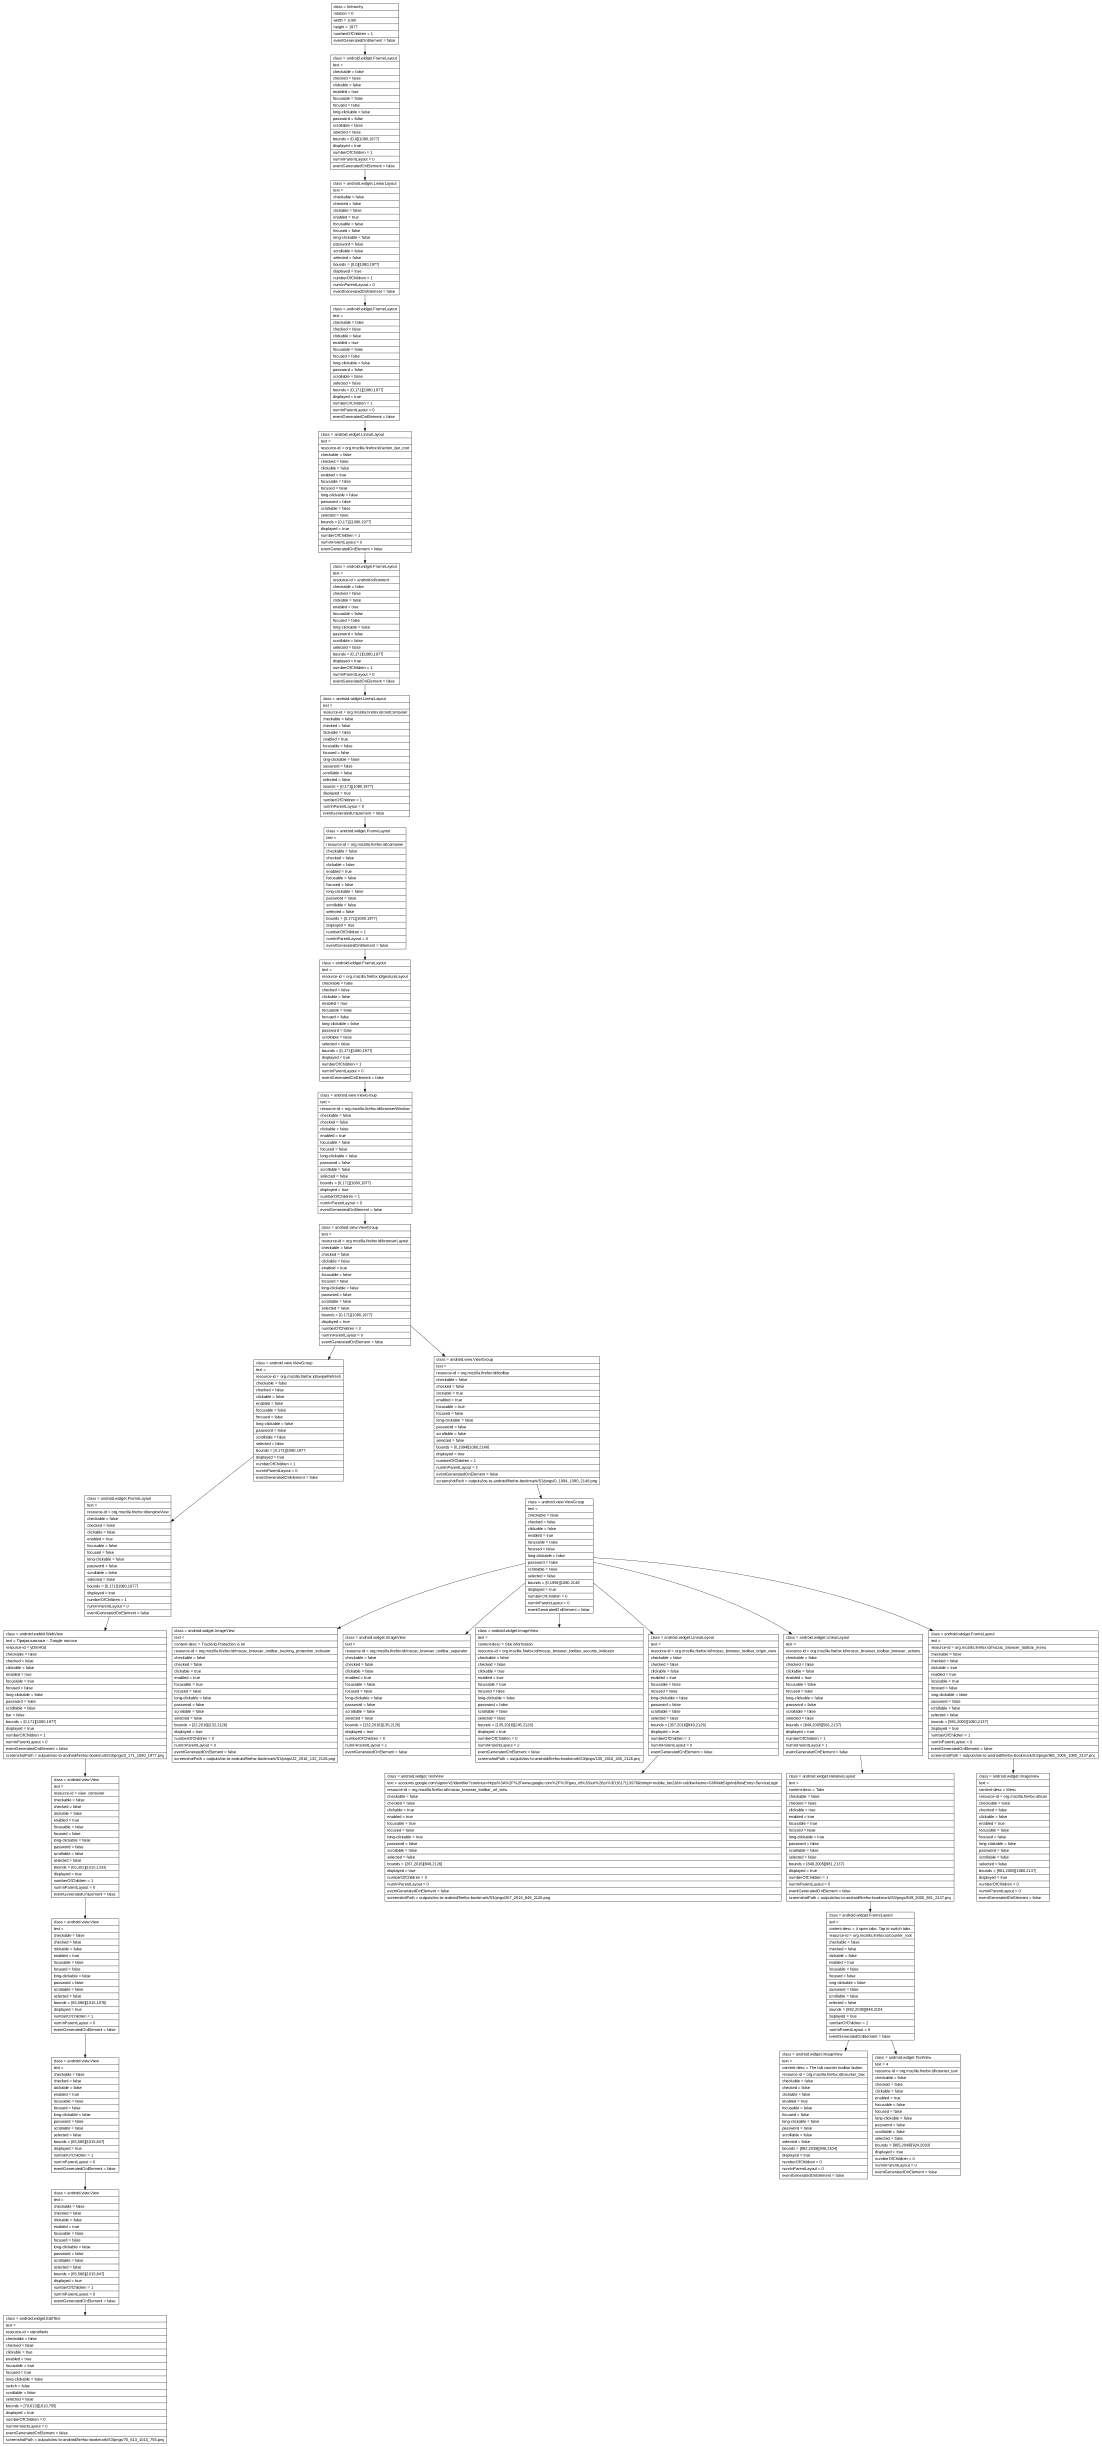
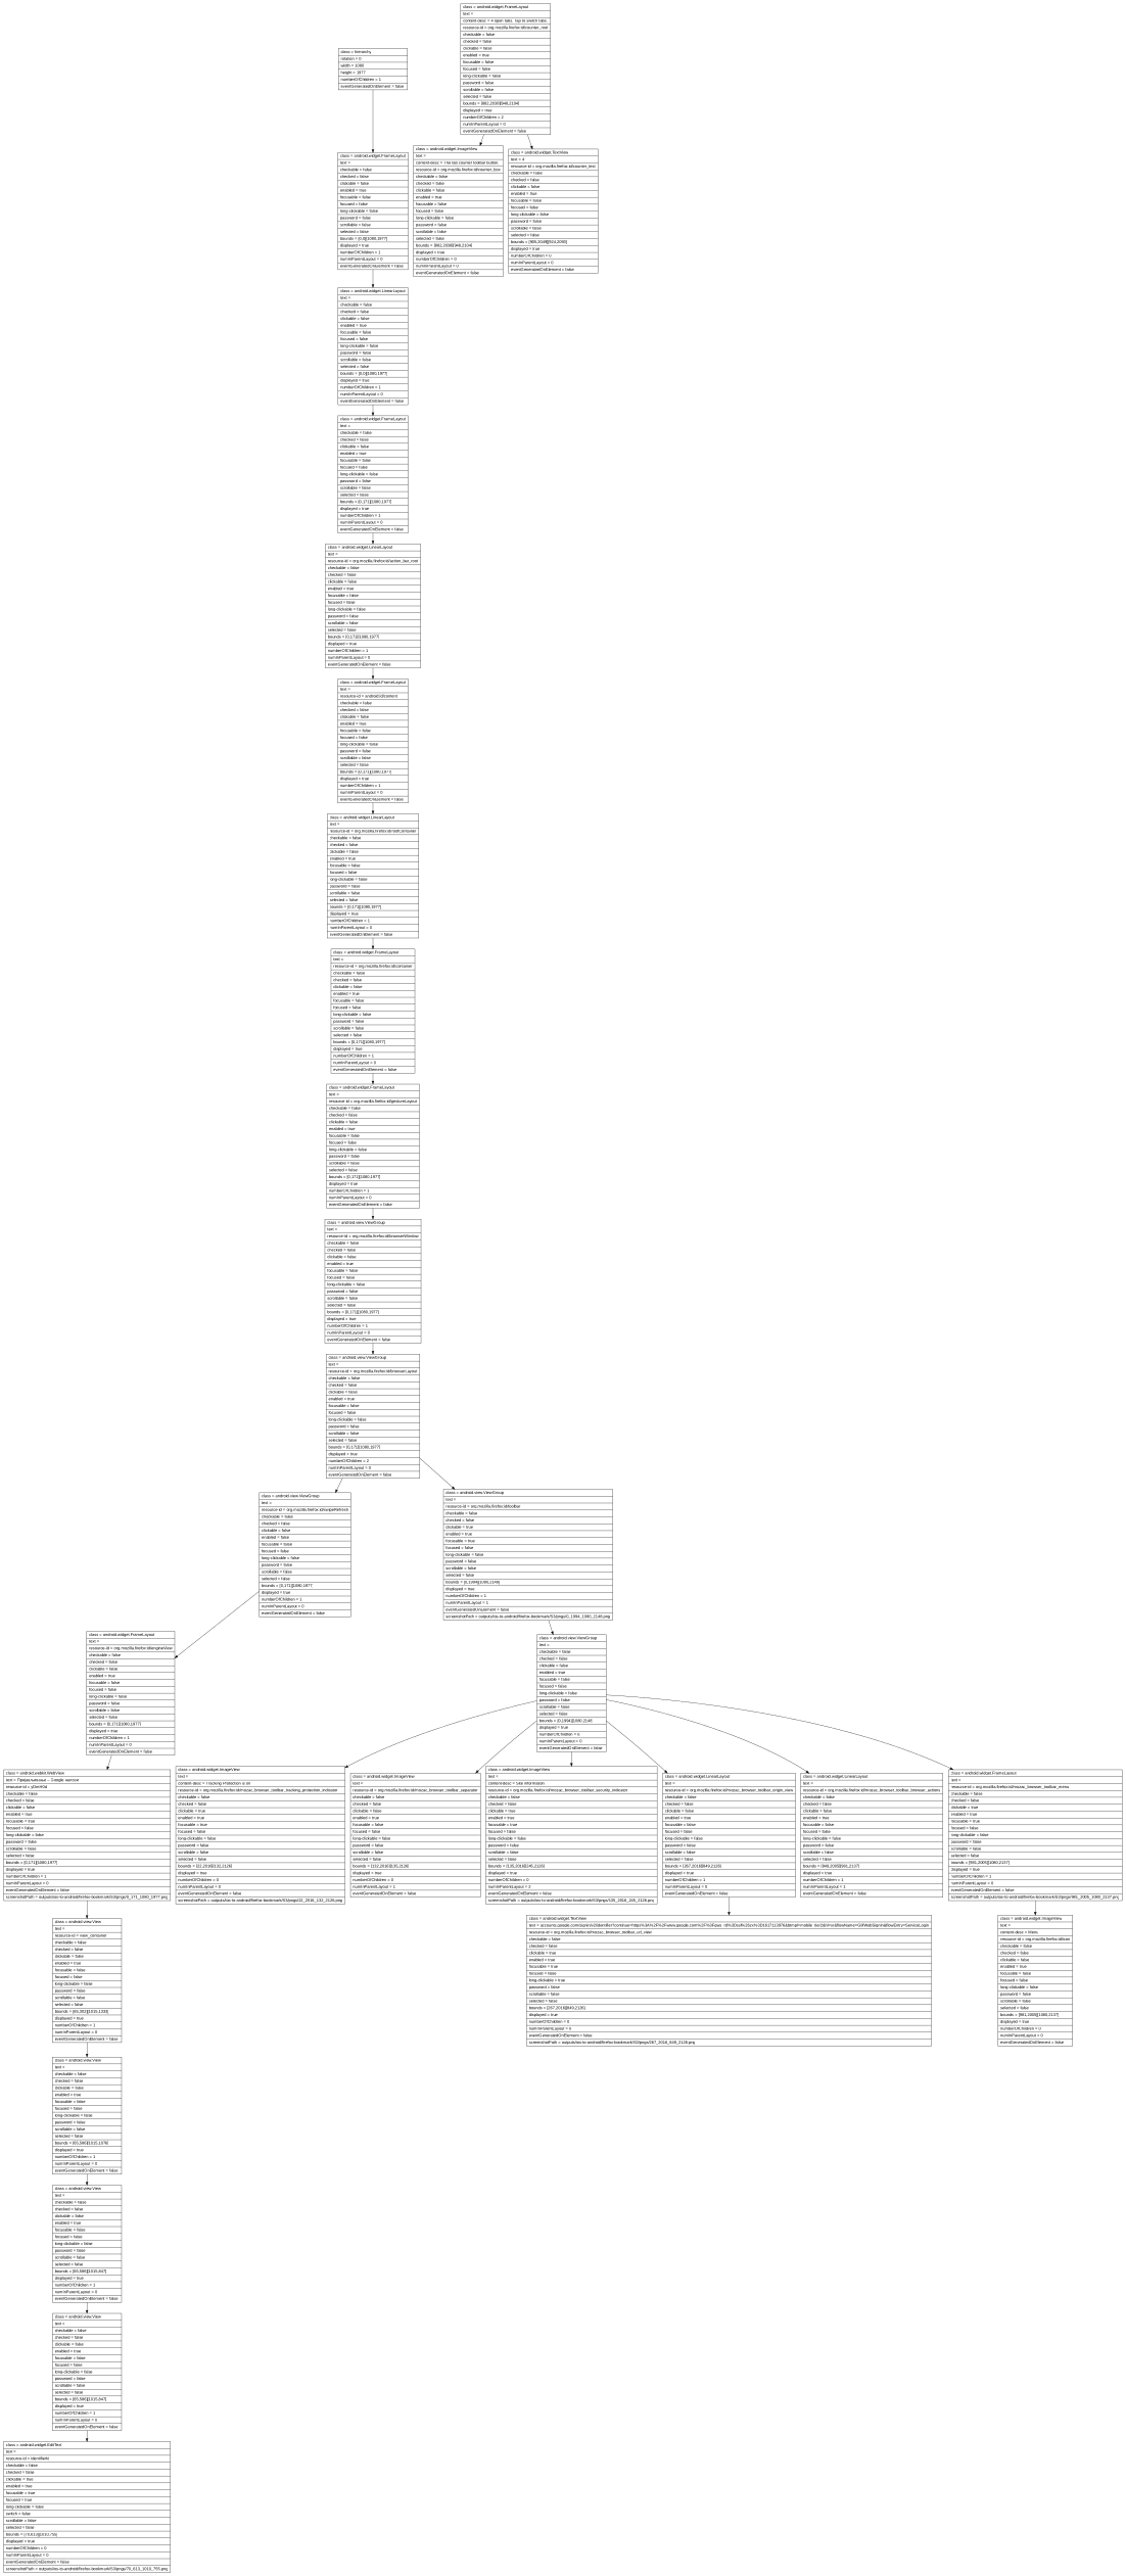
  digraph {
    node [fontname=Arial shape=record]
    n1 [label="{class = hierarchy\l|rotation = 0\l|width = 1080\l|height = 1977\l|numberOfChildren = 1\l|eventGeneratedOnElement = false \l}"]
    n2 [label="{class = android.widget.FrameLayout\l|text = \l|checkable = false\l|checked = false\l|clickable = false\l|enabled = true\l|focusable = false\l|focused = false\l|long-clickable = false\l|password = false\l|scrollable = false\l|selected = false\l|bounds = [0,0][1080,1977]\l|displayed = true\l|numberOfChildren = 1\l|numInParentLayout = 0\l|eventGeneratedOnElement = false \l}"]
    n3 [label="{class = android.widget.LinearLayout\l|text = \l|checkable = false\l|checked = false\l|clickable = false\l|enabled = true\l|focusable = false\l|focused = false\l|long-clickable = false\l|password = false\l|scrollable = false\l|selected = false\l|bounds = [0,0][1080,1977]\l|displayed = true\l|numberOfChildren = 1\l|numInParentLayout = 0\l|eventGeneratedOnElement = false \l}"]
    n4 [label="{class = android.widget.FrameLayout\l|text = \l|checkable = false\l|checked = false\l|clickable = false\l|enabled = true\l|focusable = false\l|focused = false\l|long-clickable = false\l|password = false\l|scrollable = false\l|selected = false\l|bounds = [0,171][1080,1977]\l|displayed = true\l|numberOfChildren = 1\l|numInParentLayout = 0\l|eventGeneratedOnElement = false \l}"]
    n5 [label="{class = android.widget.LinearLayout\l|text = \l|resource-id = org.mozilla.firefox:id/action_bar_root\l|checkable = false\l|checked = false\l|clickable = false\l|enabled = true\l|focusable = false\l|focused = false\l|long-clickable = false\l|password = false\l|scrollable = false\l|selected = false\l|bounds = [0,171][1080,1977]\l|displayed = true\l|numberOfChildren = 1\l|numInParentLayout = 0\l|eventGeneratedOnElement = false \l}"]
    n6 [label="{class = android.widget.FrameLayout\l|text = \l|resource-id = android:id/content\l|checkable = false\l|checked = false\l|clickable = false\l|enabled = true\l|focusable = false\l|focused = false\l|long-clickable = false\l|password = false\l|scrollable = false\l|selected = false\l|bounds = [0,171][1080,1977]\l|displayed = true\l|numberOfChildren = 1\l|numInParentLayout = 0\l|eventGeneratedOnElement = false \l}"]
    n7 [label="{class = android.widget.LinearLayout\l|text = \l|resource-id = org.mozilla.firefox:id/rootContainer\l|checkable = false\l|checked = false\l|clickable = false\l|enabled = true\l|focusable = false\l|focused = false\l|long-clickable = false\l|password = false\l|scrollable = false\l|selected = false\l|bounds = [0,171][1080,1977]\l|displayed = true\l|numberOfChildren = 1\l|numInParentLayout = 0\l|eventGeneratedOnElement = false \l}"]
    n8 [label="{class = android.widget.FrameLayout\l|text = \l|resource-id = org.mozilla.firefox:id/container\l|checkable = false\l|checked = false\l|clickable = false\l|enabled = true\l|focusable = false\l|focused = false\l|long-clickable = false\l|password = false\l|scrollable = false\l|selected = false\l|bounds = [0,171][1080,1977]\l|displayed = true\l|numberOfChildren = 1\l|numInParentLayout = 0\l|eventGeneratedOnElement = false \l}"]
    n9 [label="{class = android.widget.FrameLayout\l|text = \l|resource-id = org.mozilla.firefox:id/gestureLayout\l|checkable = false\l|checked = false\l|clickable = false\l|enabled = true\l|focusable = false\l|focused = false\l|long-clickable = false\l|password = false\l|scrollable = false\l|selected = false\l|bounds = [0,171][1080,1977]\l|displayed = true\l|numberOfChildren = 1\l|numInParentLayout = 0\l|eventGeneratedOnElement = false \l}"]
    n10 [label="{class = android.view.ViewGroup\l|text = \l|resource-id = org.mozilla.firefox:id/browserWindow\l|checkable = false\l|checked = false\l|clickable = false\l|enabled = true\l|focusable = false\l|focused = false\l|long-clickable = false\l|password = false\l|scrollable = false\l|selected = false\l|bounds = [0,171][1080,1977]\l|displayed = true\l|numberOfChildren = 1\l|numInParentLayout = 0\l|eventGeneratedOnElement = false \l}"]
    n11 [label="{class = android.view.ViewGroup\l|text = \l|resource-id = org.mozilla.firefox:id/browserLayout\l|checkable = false\l|checked = false\l|clickable = false\l|enabled = true\l|focusable = false\l|focused = false\l|long-clickable = false\l|password = false\l|scrollable = false\l|selected = false\l|bounds = [0,171][1080,1977]\l|displayed = true\l|numberOfChildren = 2\l|numInParentLayout = 0\l|eventGeneratedOnElement = false \l}"]
    n12 [label="{class = android.view.ViewGroup\l|text = \l|resource-id = org.mozilla.firefox:id/swipeRefresh\l|checkable = false\l|checked = false\l|clickable = false\l|enabled = false\l|focusable = false\l|focused = false\l|long-clickable = false\l|password = false\l|scrollable = false\l|selected = false\l|bounds = [0,171][1080,1977]\l|displayed = true\l|numberOfChildren = 1\l|numInParentLayout = 0\l|eventGeneratedOnElement = false \l}"]
    n13 [label="{class = android.view.ViewGroup\l|text = \l|resource-id = org.mozilla.firefox:id/toolbar\l|checkable = false\l|checked = false\l|clickable = true\l|enabled = true\l|focusable = true\l|focused = false\l|long-clickable = false\l|password = false\l|scrollable = false\l|selected = false\l|bounds = [0,1994][1080,2148]\l|displayed = true\l|numberOfChildren = 1\l|numInParentLayout = 1\l|eventGeneratedOnElement = false \l|screenshotPath = outputs/ios-to-android/firefox-bookmark/S3/pngs/0_1994_1080_2148.png\l}"]
    n14 [label="{class = android.widget.FrameLayout\l|text = \l|resource-id = org.mozilla.firefox:id/engineView\l|checkable = false\l|checked = false\l|clickable = false\l|enabled = true\l|focusable = false\l|focused = false\l|long-clickable = false\l|password = false\l|scrollable = false\l|selected = false\l|bounds = [0,171][1080,1977]\l|displayed = true\l|numberOfChildren = 1\l|numInParentLayout = 0\l|eventGeneratedOnElement = false \l}"]
    n15 [label="{class = android.view.ViewGroup\l|text = \l|checkable = false\l|checked = false\l|clickable = false\l|enabled = true\l|focusable = false\l|focused = false\l|long-clickable = false\l|password = false\l|scrollable = false\l|selected = false\l|bounds = [0,1994][1080,2148]\l|displayed = true\l|numberOfChildren = 6\l|numInParentLayout = 0\l|eventGeneratedOnElement = false \l}"]
-   n16 [label="{class = android.webkit.WebView\l|text = Пријављивање – Google налози\l|resource-id = yDmH0d\l|checkable = false\l|checked = false\l|clickable = false\l|enabled = true\l|focusable = true\l|focused = false\l|long-clickable = false\l|password = false\l|scrollable = false\l|bar = false\l|bounds = [0,171][1080,1977]\l|displayed = true\l|numberOfChildren = 1\l|numInParentLayout = 0\l|eventGeneratedOnElement = false \l|screenshotPath = outputs/ios-to-android/firefox-bookmark/S3/pngs/0_171_1080_1977.png\l}"]
+   n16 [label="{class = android.webkit.WebView\l|text = Пријављивање – Google налози\l|resource-id = yDmH0d\l|checkable = false\l|checked = false\l|clickable = false\l|enabled = true\l|focusable = true\l|focused = false\l|long-clickable = false\l|password = false\l|scrollable = false\l|selected = false\l|bounds = [0,171][1080,1977]\l|displayed = true\l|numberOfChildren = 1\l|numInParentLayout = 0\l|eventGeneratedOnElement = false \l|screenshotPath = outputs/ios-to-android/firefox-bookmark/S3/pngs/0_171_1080_1977.png\l}"]
    n17 [label="{class = android.widget.ImageView\l|text = \l|content-desc = Tracking Protection is on\l|resource-id = org.mozilla.firefox:id/mozac_browser_toolbar_tracking_protection_indicator\l|checkable = false\l|checked = false\l|clickable = true\l|enabled = true\l|focusable = true\l|focused = false\l|long-clickable = false\l|password = false\l|scrollable = false\l|selected = false\l|bounds = [22,2016][132,2126]\l|displayed = true\l|numberOfChildren = 0\l|numInParentLayout = 0\l|eventGeneratedOnElement = false \l|screenshotPath = outputs/ios-to-android/firefox-bookmark/S3/pngs/22_2016_132_2126.png\l}"]
    n18 [label="{class = android.widget.ImageView\l|text = \l|resource-id = org.mozilla.firefox:id/mozac_browser_toolbar_separator\l|checkable = false\l|checked = false\l|clickable = false\l|enabled = true\l|focusable = false\l|focused = false\l|long-clickable = false\l|password = false\l|scrollable = false\l|selected = false\l|bounds = [132,2016][135,2126]\l|displayed = true\l|numberOfChildren = 0\l|numInParentLayout = 1\l|eventGeneratedOnElement = false \l}"]
    n19 [label="{class = android.widget.ImageView\l|text = \l|content-desc = Site information\l|resource-id = org.mozilla.firefox:id/mozac_browser_toolbar_security_indicator\l|checkable = false\l|checked = false\l|clickable = true\l|enabled = true\l|focusable = true\l|focused = false\l|long-clickable = false\l|password = false\l|scrollable = false\l|selected = false\l|bounds = [135,2016][245,2126]\l|displayed = true\l|numberOfChildren = 0\l|numInParentLayout = 2\l|eventGeneratedOnElement = false \l|screenshotPath = outputs/ios-to-android/firefox-bookmark/S3/pngs/135_2016_245_2126.png\l}"]
    n20 [label="{class = android.widget.LinearLayout\l|text = \l|resource-id = org.mozilla.firefox:id/mozac_browser_toolbar_origin_view\l|checkable = false\l|checked = false\l|clickable = false\l|enabled = true\l|focusable = false\l|focused = false\l|long-clickable = false\l|password = false\l|scrollable = false\l|selected = false\l|bounds = [267,2016][849,2126]\l|displayed = true\l|numberOfChildren = 1\l|numInParentLayout = 0\l|eventGeneratedOnElement = false \l}"]
    n21 [label="{class = android.widget.LinearLayout\l|text = \l|resource-id = org.mozilla.firefox:id/mozac_browser_toolbar_browser_actions\l|checkable = false\l|checked = false\l|clickable = false\l|enabled = true\l|focusable = false\l|focused = false\l|long-clickable = false\l|password = false\l|scrollable = false\l|selected = false\l|bounds = [849,2005][981,2137]\l|displayed = true\l|numberOfChildren = 1\l|numInParentLayout = 1\l|eventGeneratedOnElement = false \l}"]
    n22 [label="{class = android.widget.FrameLayout\l|text = \l|resource-id = org.mozilla.firefox:id/mozac_browser_toolbar_menu\l|checkable = false\l|checked = false\l|clickable = true\l|enabled = true\l|focusable = true\l|focused = false\l|long-clickable = false\l|password = false\l|scrollable = false\l|selected = false\l|bounds = [981,2005][1080,2137]\l|displayed = true\l|numberOfChildren = 1\l|numInParentLayout = 0\l|eventGeneratedOnElement = false \l|screenshotPath = outputs/ios-to-android/firefox-bookmark/S3/pngs/981_2005_1080_2137.png\l}"]
    n23 [label="{class = android.view.View\l|text = \l|resource-id = view_container\l|checkable = false\l|checked = false\l|clickable = false\l|enabled = true\l|focusable = false\l|focused = false\l|long-clickable = false\l|password = false\l|scrollable = false\l|selected = false\l|bounds = [65,302][1015,1333]\l|displayed = true\l|numberOfChildren = 1\l|numInParentLayout = 0\l|eventGeneratedOnElement = false \l}"]
    n24 [label="{class = android.widget.TextView\l|text = accounts.google.com/signin/v2/identifier?continue=https%3A%2F%2Fwww.google.com%2F%3Fgws_rd%3Dssl%26zx%3D1617113976&btmpl=mobile_tier2&hl=sr&flowName=GlifWebSignIn&flowEntry=ServiceLogin\l|resource-id = org.mozilla.firefox:id/mozac_browser_toolbar_url_view\l|checkable = false\l|checked = false\l|clickable = true\l|enabled = true\l|focusable = true\l|focused = false\l|long-clickable = true\l|password = false\l|scrollable = false\l|selected = false\l|bounds = [267,2016][849,2126]\l|displayed = true\l|numberOfChildren = 0\l|numInParentLayout = 0\l|eventGeneratedOnElement = false \l|screenshotPath = outputs/ios-to-android/firefox-bookmark/S3/pngs/267_2016_849_2126.png\l}"]
-   n25 [label="{class = android.widget.RelativeLayout\l|text = \l|content-desc = Tabs\l|checkable = false\l|checked = false\l|clickable = true\l|enabled = true\l|focusable = true\l|focused = false\l|long-clickable = true\l|password = false\l|scrollable = false\l|selected = false\l|bounds = [849,2005][981,2137]\l|displayed = true\l|numberOfChildren = 1\l|numInParentLayout = 0\l|eventGeneratedOnElement = false \l|screenshotPath = outputs/ios-to-android/firefox-bookmark/S3/pngs/849_2005_981_2137.png\l}"]
    n26 [label="{class = android.widget.ImageView\l|text = \l|content-desc = Menu\l|resource-id = org.mozilla.firefox:id/icon\l|checkable = false\l|checked = false\l|clickable = false\l|enabled = true\l|focusable = false\l|focused = false\l|long-clickable = false\l|password = false\l|scrollable = false\l|selected = false\l|bounds = [981,2005][1080,2137]\l|displayed = true\l|numberOfChildren = 0\l|numInParentLayout = 0\l|eventGeneratedOnElement = false \l}"]
    n27 [label="{class = android.view.View\l|text = \l|checkable = false\l|checked = false\l|clickable = false\l|enabled = true\l|focusable = false\l|focused = false\l|long-clickable = false\l|password = false\l|scrollable = false\l|selected = false\l|bounds = [65,586][1015,1076]\l|displayed = true\l|numberOfChildren = 1\l|numInParentLayout = 0\l|eventGeneratedOnElement = false \l}"]
    n28 [label="{class = android.widget.FrameLayout\l|text = \l|content-desc = 4 open tabs. Tap to switch tabs.\l|resource-id = org.mozilla.firefox:id/counter_root\l|checkable = false\l|checked = false\l|clickable = false\l|enabled = true\l|focusable = false\l|focused = false\l|long-clickable = false\l|password = false\l|scrollable = false\l|selected = false\l|bounds = [882,2038][948,2104]\l|displayed = true\l|numberOfChildren = 2\l|numInParentLayout = 0\l|eventGeneratedOnElement = false \l}"]
    n29 [label="{class = android.view.View\l|text = \l|checkable = false\l|checked = false\l|clickable = false\l|enabled = true\l|focusable = false\l|focused = false\l|long-clickable = false\l|password = false\l|scrollable = false\l|selected = false\l|bounds = [65,586][1015,847]\l|displayed = true\l|numberOfChildren = 1\l|numInParentLayout = 0\l|eventGeneratedOnElement = false \l}"]
    n30 [label="{class = android.widget.ImageView\l|text = \l|content-desc = The tab counter toolbar button.\l|resource-id = org.mozilla.firefox:id/counter_box\l|checkable = false\l|checked = false\l|clickable = false\l|enabled = true\l|focusable = false\l|focused = false\l|long-clickable = false\l|password = false\l|scrollable = false\l|selected = false\l|bounds = [882,2038][948,2104]\l|displayed = true\l|numberOfChildren = 0\l|numInParentLayout = 0\l|eventGeneratedOnElement = false \l}"]
    n31 [label="{class = android.widget.TextView\l|text = 4\l|resource-id = org.mozilla.firefox:id/counter_text\l|checkable = false\l|checked = false\l|clickable = false\l|enabled = true\l|focusable = false\l|focused = false\l|long-clickable = false\l|password = false\l|scrollable = false\l|selected = false\l|bounds = [905,2049][924,2093]\l|displayed = true\l|numberOfChildren = 0\l|numInParentLayout = 0\l|eventGeneratedOnElement = false \l}"]
    n32 [label="{class = android.view.View\l|text = \l|checkable = false\l|checked = false\l|clickable = false\l|enabled = true\l|focusable = false\l|focused = false\l|long-clickable = false\l|password = false\l|scrollable = false\l|selected = false\l|bounds = [65,586][1015,847]\l|displayed = true\l|numberOfChildren = 1\l|numInParentLayout = 0\l|eventGeneratedOnElement = false \l}"]
    n33 [label="{class = android.widget.EditText\l|text = \l|resource-id = identifierId\l|checkable = false\l|checked = false\l|clickable = true\l|enabled = true\l|focusable = true\l|focused = true\l|long-clickable = false\l|switch = false\l|scrollable = false\l|selected = false\l|bounds = [70,613][1010,755]\l|displayed = true\l|numberOfChildren = 0\l|numInParentLayout = 0\l|eventGeneratedOnElement = false \l|screenshotPath = outputs/ios-to-android/firefox-bookmark/S3/pngs/70_613_1010_755.png\l}"]
    n1 -> n2
    n2 -> n3
    n3 -> n4
    n4 -> n5
    n5 -> n6
    n6 -> n7
    n7 -> n8
    n8 -> n9
    n9 -> n10
    n10 -> n11
    n11 -> n12
    n11 -> n13
    n12 -> n14
    n13 -> n15
    n14 -> n16
    n15 -> n17
    n15 -> n18
    n15 -> n19
    n15 -> n20
    n15 -> n21
    n15 -> n22
    n16 -> n23
    n20 -> n24
-   n21 -> n25
    n22 -> n26
    n23 -> n27
-   n25 -> n28
    n27 -> n29
    n28 -> n30
    n28 -> n31
    n29 -> n32
    n32 -> n33
  }
